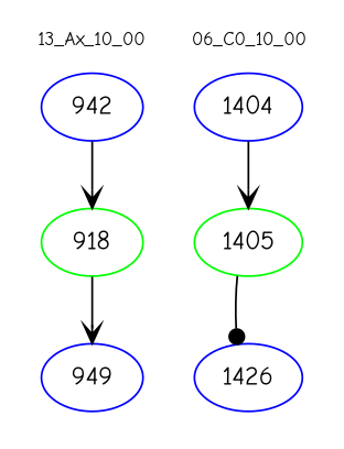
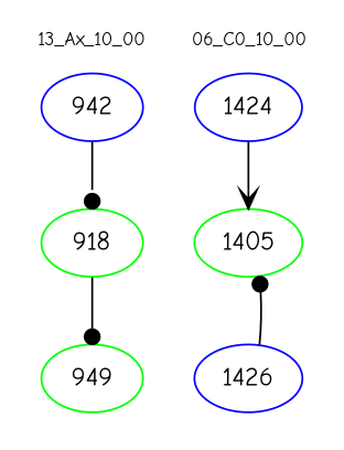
  digraph {
    fontname="Comic Neue"
    node [color=blue fontname="Comic Neue"]
    edge [arrowhead=vee color=black fontname="Comic Neue"]
    n1 [label=942]
    n2 [color=green label=918]
-   n3 [label=949]
-   n4 [label=1404]
+   n3 [color=green label=949]
+   n4 [label=1424]
    n5 [color=green label=1405]
    n6 [label=1426]
    subgraph cluster_1 {
      color=white
      fontsize=10
      label="13_Ax_10_00"
      n1
      n2
      n3
    }
    subgraph cluster_2 {
      color=white
      fontsize=10
      label="06_C0_10_00"
      n4
      n5
      n6
    }
-   n1 -> n2
-   n2 -> n3
+   n1 -> n2 [arrowhead=dot]
+   n2 -> n3 [arrowhead=dot]
    n4 -> n5
-   n5 -> n6 [arrowhead=dot]
+   n6 -> n5 [arrowhead=dot]
  }
